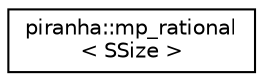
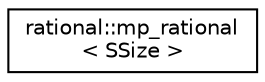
  digraph {
    rankdir=LR
-   n1 [color=black fillcolor=white fontname=Helvetica fontsize=10 height=0.2 label="piranha::mp_rational\l\< SSize \>" shape=record style=filled width=0.4]
+   n1 [color=black fillcolor=white fontname=Helvetica fontsize=10 height=0.2 label="rational::mp_rational\l\< SSize \>" shape=record style=filled width=0.4]
  }
